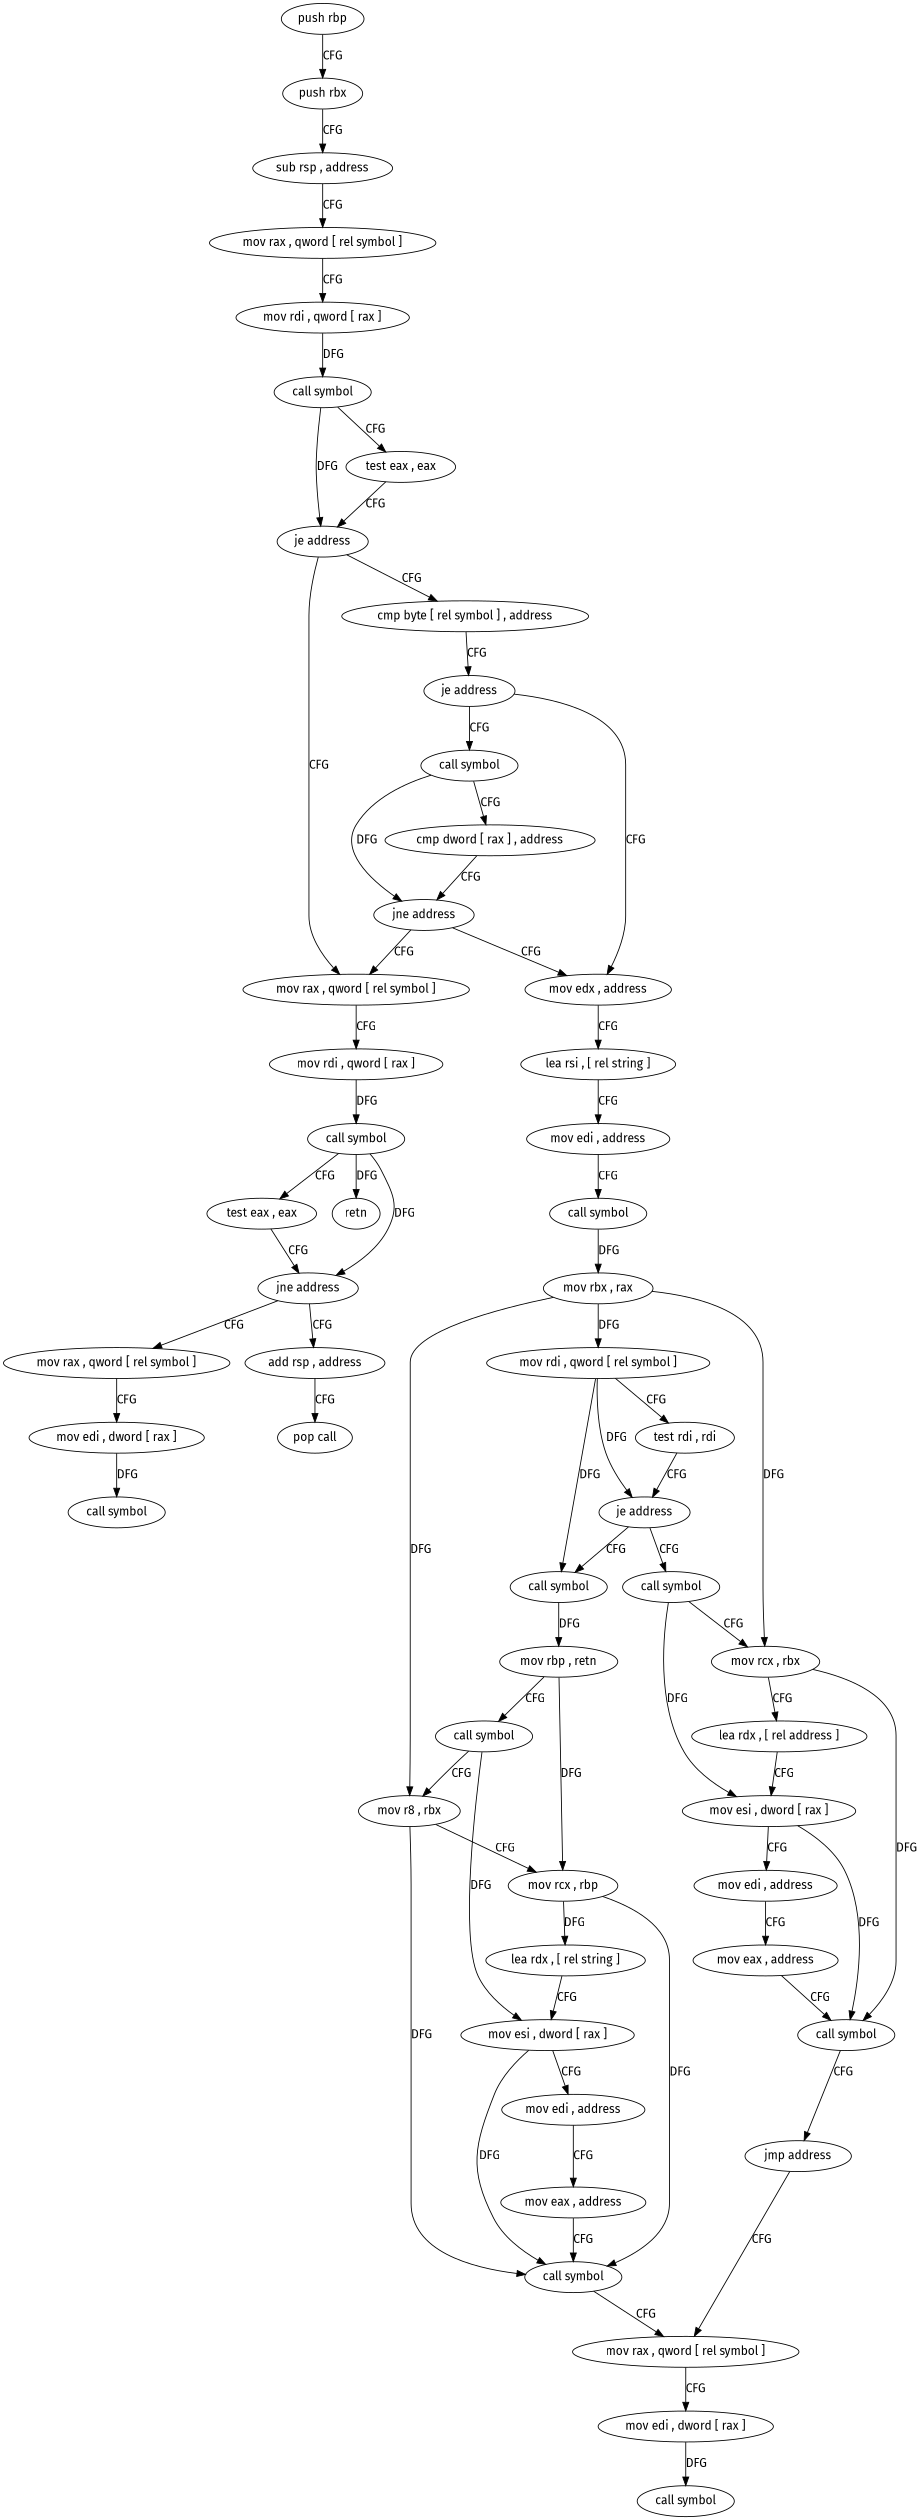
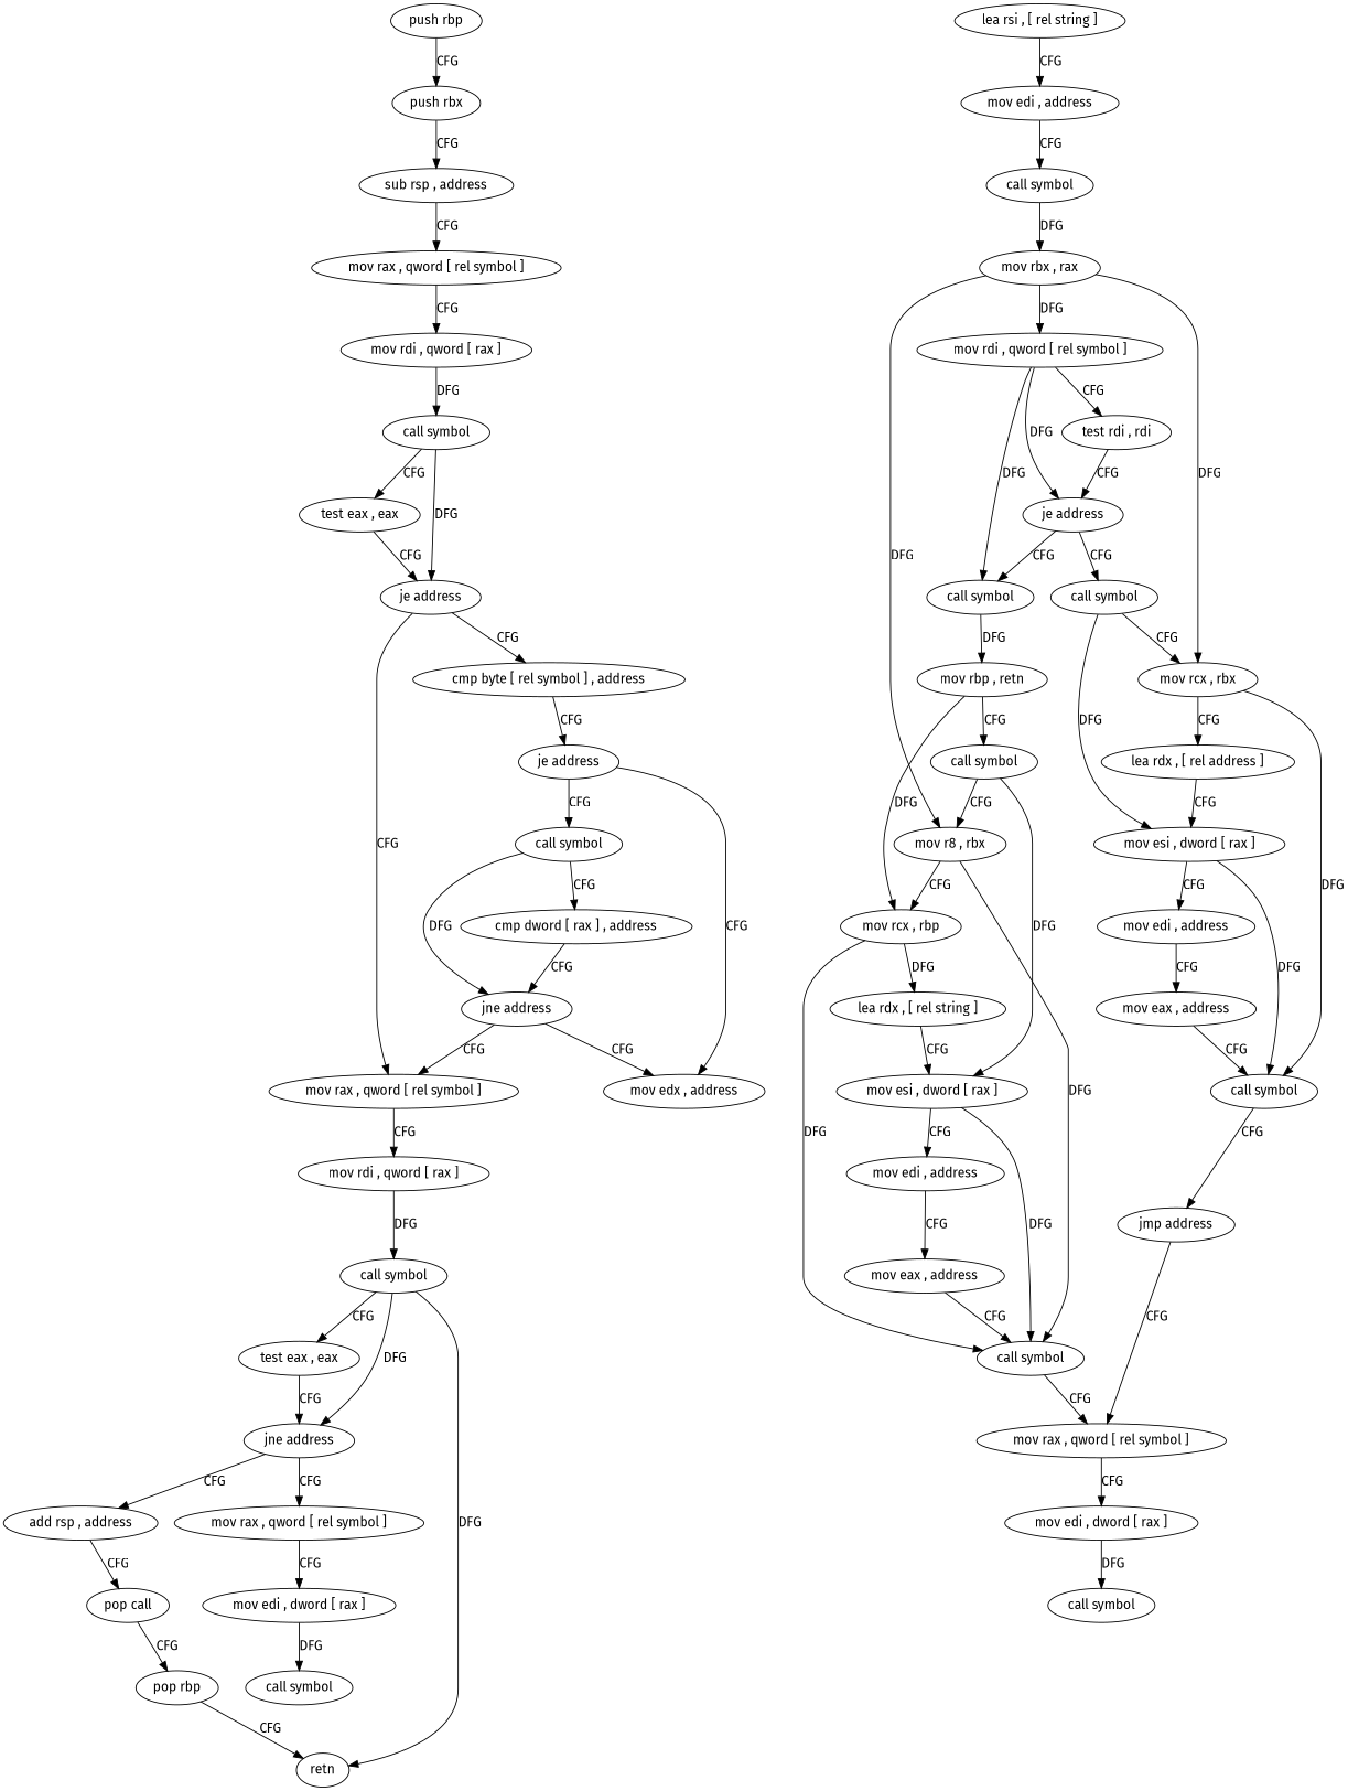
  digraph {
    fontname="Fira Sans"
    node [fontname="Fira Sans"]
    edge [fontname="Fira Sans"]
    n1 [label="push rbp"]
    n2 [label="push rbx"]
    n3 [label="sub rsp , address"]
    n4 [label="mov rax , qword [ rel symbol ]"]
    n5 [label="mov rdi , qword [ rax ]"]
    n6 [label="call symbol"]
    n7 [label="test eax , eax"]
    n8 [label="je address"]
    n9 [label="mov rax , qword [ rel symbol ]"]
    n10 [label="cmp byte [ rel symbol ] , address"]
    n11 [label="mov rdi , qword [ rax ]"]
    n12 [label="je address"]
    n13 [label="call symbol"]
    n14 [label="mov edx , address"]
    n15 [label="call symbol"]
    n16 [label="test eax , eax"]
    n17 [label="jne address"]
    n18 [label=retn]
    n19 [label="mov rax , qword [ rel symbol ]"]
    n20 [label="add rsp , address"]
    n21 [label="mov edi , dword [ rax ]"]
    n22 [label="pop call"]
    n23 [label="call symbol"]
+   n24 [label="pop rbp"]
    n25 [label="lea rsi , [ rel string ]"]
    n26 [label="cmp dword [ rax ] , address"]
    n27 [label="jne address"]
    n28 [label="mov edi , address"]
    n29 [label="call symbol"]
    n30 [label="mov rbx , rax"]
    n31 [label="mov rdi , qword [ rel symbol ]"]
    n32 [label="mov rcx , rbx"]
    n33 [label="mov r8 , rbx"]
    n34 [label="test rdi , rdi"]
    n35 [label="je address"]
    n36 [label="call symbol"]
    n37 [label="lea rdx , [ rel address ]"]
    n38 [label="call symbol"]
    n39 [label="mov rcx , rbp"]
    n40 [label="call symbol"]
    n41 [label="call symbol"]
    n42 [label="mov rbp , retn"]
    n43 [label="mov esi , dword [ rax ]"]
    n44 [label="mov edi , address"]
    n45 [label="call symbol"]
    n46 [label="jmp address"]
    n47 [label="mov eax , address"]
    n48 [label="mov rax , qword [ rel symbol ]"]
    n49 [label="mov edi , dword [ rax ]"]
    n50 [label="call symbol"]
    n51 [label="mov esi , dword [ rax ]"]
    n52 [label="lea rdx , [ rel string ]"]
    n53 [label="mov edi , address"]
    n54 [label="mov eax , address"]
    n1 -> n2 [label=CFG]
    n2 -> n3 [label=CFG]
    n3 -> n4 [label=CFG]
    n4 -> n5 [label=CFG]
    n5 -> n6 [label=DFG]
    n6 -> n7 [label=CFG]
    n6 -> n8 [label=DFG]
    n7 -> n8 [label=CFG]
    n8 -> n9 [label=CFG]
    n8 -> n10 [label=CFG]
    n9 -> n11 [label=CFG]
    n10 -> n12 [label=CFG]
    n11 -> n13 [label=DFG]
    n12 -> n14 [label=CFG]
    n12 -> n15 [label=CFG]
    n13 -> n16 [label=CFG]
    n13 -> n17 [label=DFG]
    n13 -> n18 [label=DFG]
-   n14 -> n25 [label=CFG]
    n15 -> n26 [label=CFG]
    n15 -> n27 [label=DFG]
    n16 -> n17 [label=CFG]
    n17 -> n19 [label=CFG]
    n17 -> n20 [label=CFG]
    n19 -> n21 [label=CFG]
    n20 -> n22 [label=CFG]
    n21 -> n23 [label=DFG]
+   n22 -> n24 [label=CFG]
+   n24 -> n18 [label=CFG]
    n25 -> n28 [label=CFG]
    n26 -> n27 [label=CFG]
    n27 -> n9 [label=CFG]
    n27 -> n14 [label=CFG]
    n28 -> n29 [label=CFG]
    n29 -> n30 [label=DFG]
    n30 -> n31 [label=DFG]
    n30 -> n32 [label=DFG]
    n30 -> n33 [label=DFG]
    n31 -> n34 [label=CFG]
    n31 -> n35 [label=DFG]
    n31 -> n36 [label=DFG]
    n32 -> n37 [label=CFG]
    n32 -> n38 [label=DFG]
    n33 -> n39 [label=CFG]
    n33 -> n40 [label=DFG]
    n34 -> n35 [label=CFG]
    n35 -> n36 [label=CFG]
    n35 -> n41 [label=CFG]
    n36 -> n42 [label=DFG]
    n37 -> n43 [label=CFG]
    n38 -> n46 [label=CFG]
    n39 -> n40 [label=DFG]
    n39 -> n52 [label=DFG]
    n40 -> n48 [label=CFG]
    n41 -> n32 [label=CFG]
    n41 -> n43 [label=DFG]
    n42 -> n39 [label=DFG]
    n42 -> n45 [label=CFG]
    n43 -> n38 [label=DFG]
    n43 -> n44 [label=CFG]
    n44 -> n47 [label=CFG]
    n45 -> n33 [label=CFG]
    n45 -> n51 [label=DFG]
    n46 -> n48 [label=CFG]
    n47 -> n38 [label=CFG]
    n48 -> n49 [label=CFG]
    n49 -> n50 [label=DFG]
    n51 -> n40 [label=DFG]
    n51 -> n53 [label=CFG]
    n52 -> n51 [label=CFG]
    n53 -> n54 [label=CFG]
    n54 -> n40 [label=CFG]
  }
